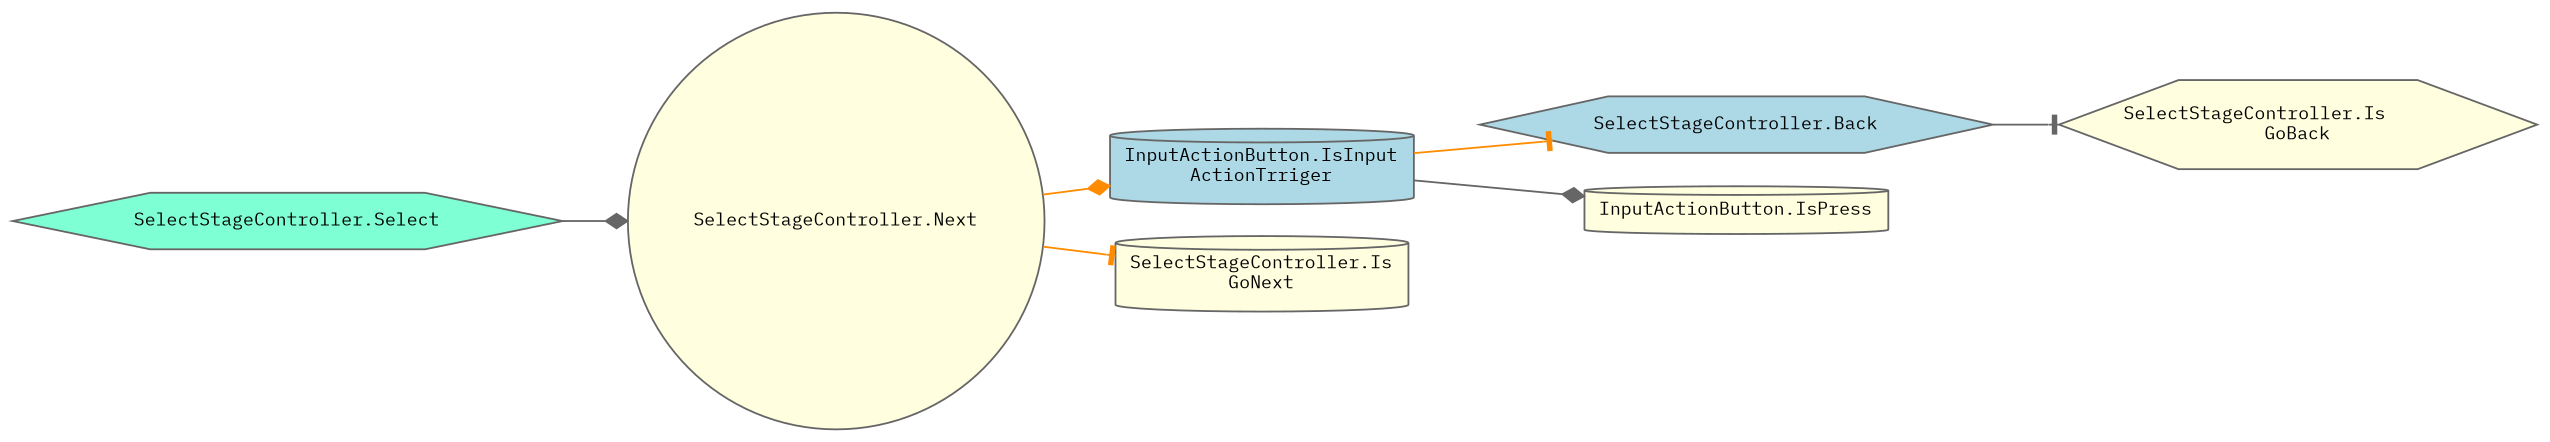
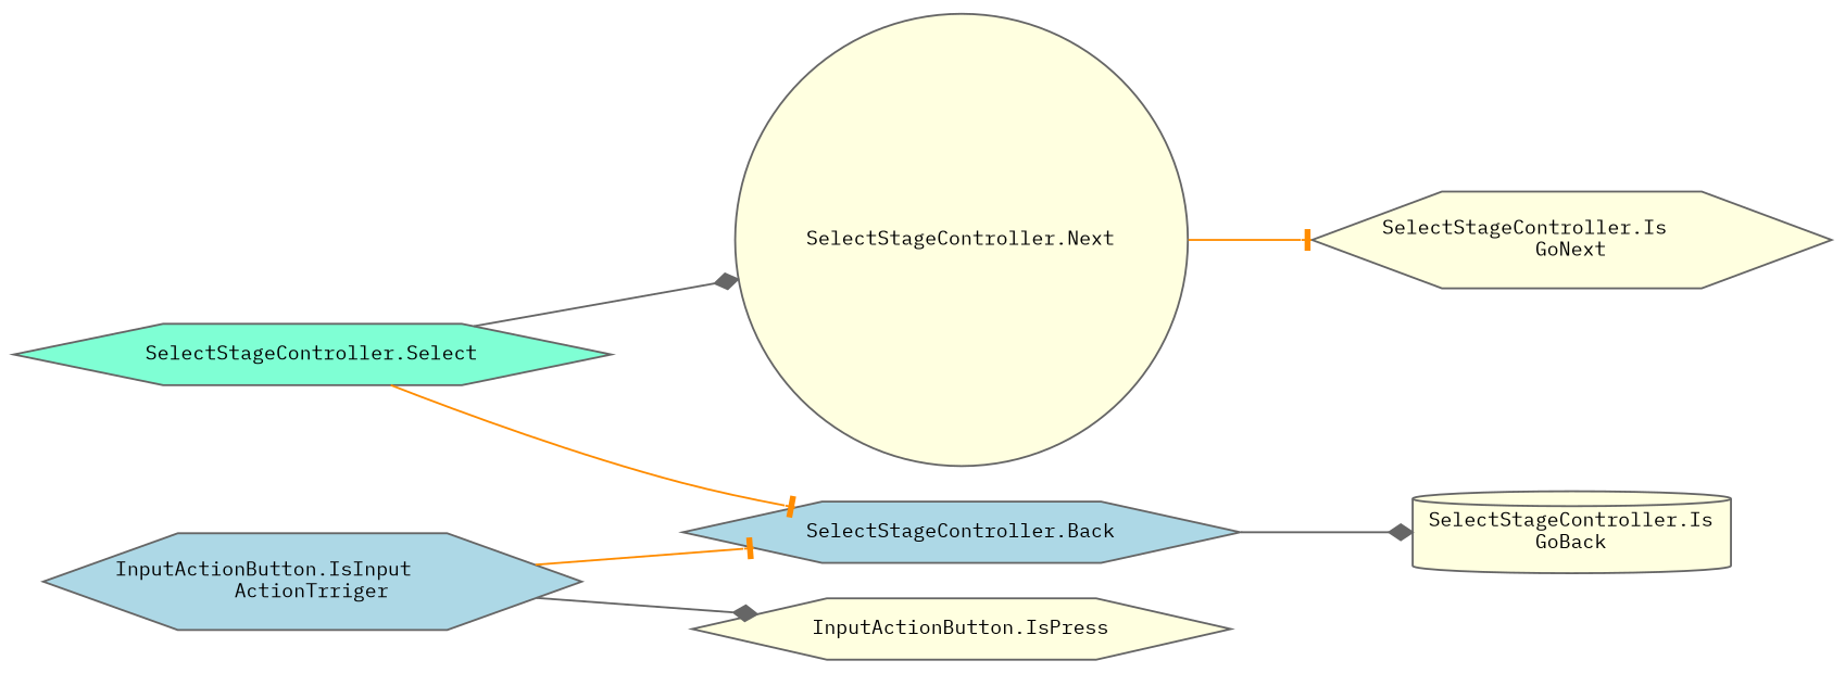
  digraph {
    fontname="IBM Plex Mono"
    rankdir=LR
    node [color=grey40 fillcolor=lightyellow fontname="IBM Plex Mono" fontsize=10 shape=hexagon style=filled]
    edge [arrowhead=tee color=darkorange fontname="IBM Plex Mono" fontsize=10 labelfontname=Helvetica labelfontsize=10 style=solid]
    n1 [color=gray40 fillcolor=aquamarine fontcolor=black height=0.2 label="SelectStageController.Select" width=0.4]
    n2 [fillcolor=lightblue height=0.2 label="SelectStageController.Back" width=0.4]
    n3 [height=0.2 label="SelectStageController.Next" shape=circle width=0.4]
-   n4 [height=0.2 label="SelectStageController.Is\lGoBack" width=0.4]
-   n5 [fillcolor=lightblue height=0.2 label="InputActionButton.IsInput\lActionTrriger" shape=cylinder width=0.4]
-   n6 [height=0.2 label="SelectStageController.Is\lGoNext" shape=cylinder width=0.4]
-   n7 [height=0.2 label="InputActionButton.IsPress" shape=cylinder width=0.4]
+   n4 [height=0.2 label="SelectStageController.Is\lGoBack" shape=cylinder width=0.4]
+   n5 [fillcolor=lightblue height=0.2 label="InputActionButton.IsInput\lActionTrriger" width=0.4]
+   n6 [height=0.2 label="SelectStageController.Is\lGoNext" width=0.4]
+   n7 [height=0.2 label="InputActionButton.IsPress" width=0.4]
+   n1 -> n2
    n1 -> n3 [arrowhead=diamond color=gray40]
-   n2 -> n4 [color=gray40]
-   n3 -> n5 [arrowhead=diamond]
+   n2 -> n4 [arrowhead=diamond color=gray40]
    n3 -> n6
    n5 -> n2
    n5 -> n7 [arrowhead=diamond color=gray40]
  }
